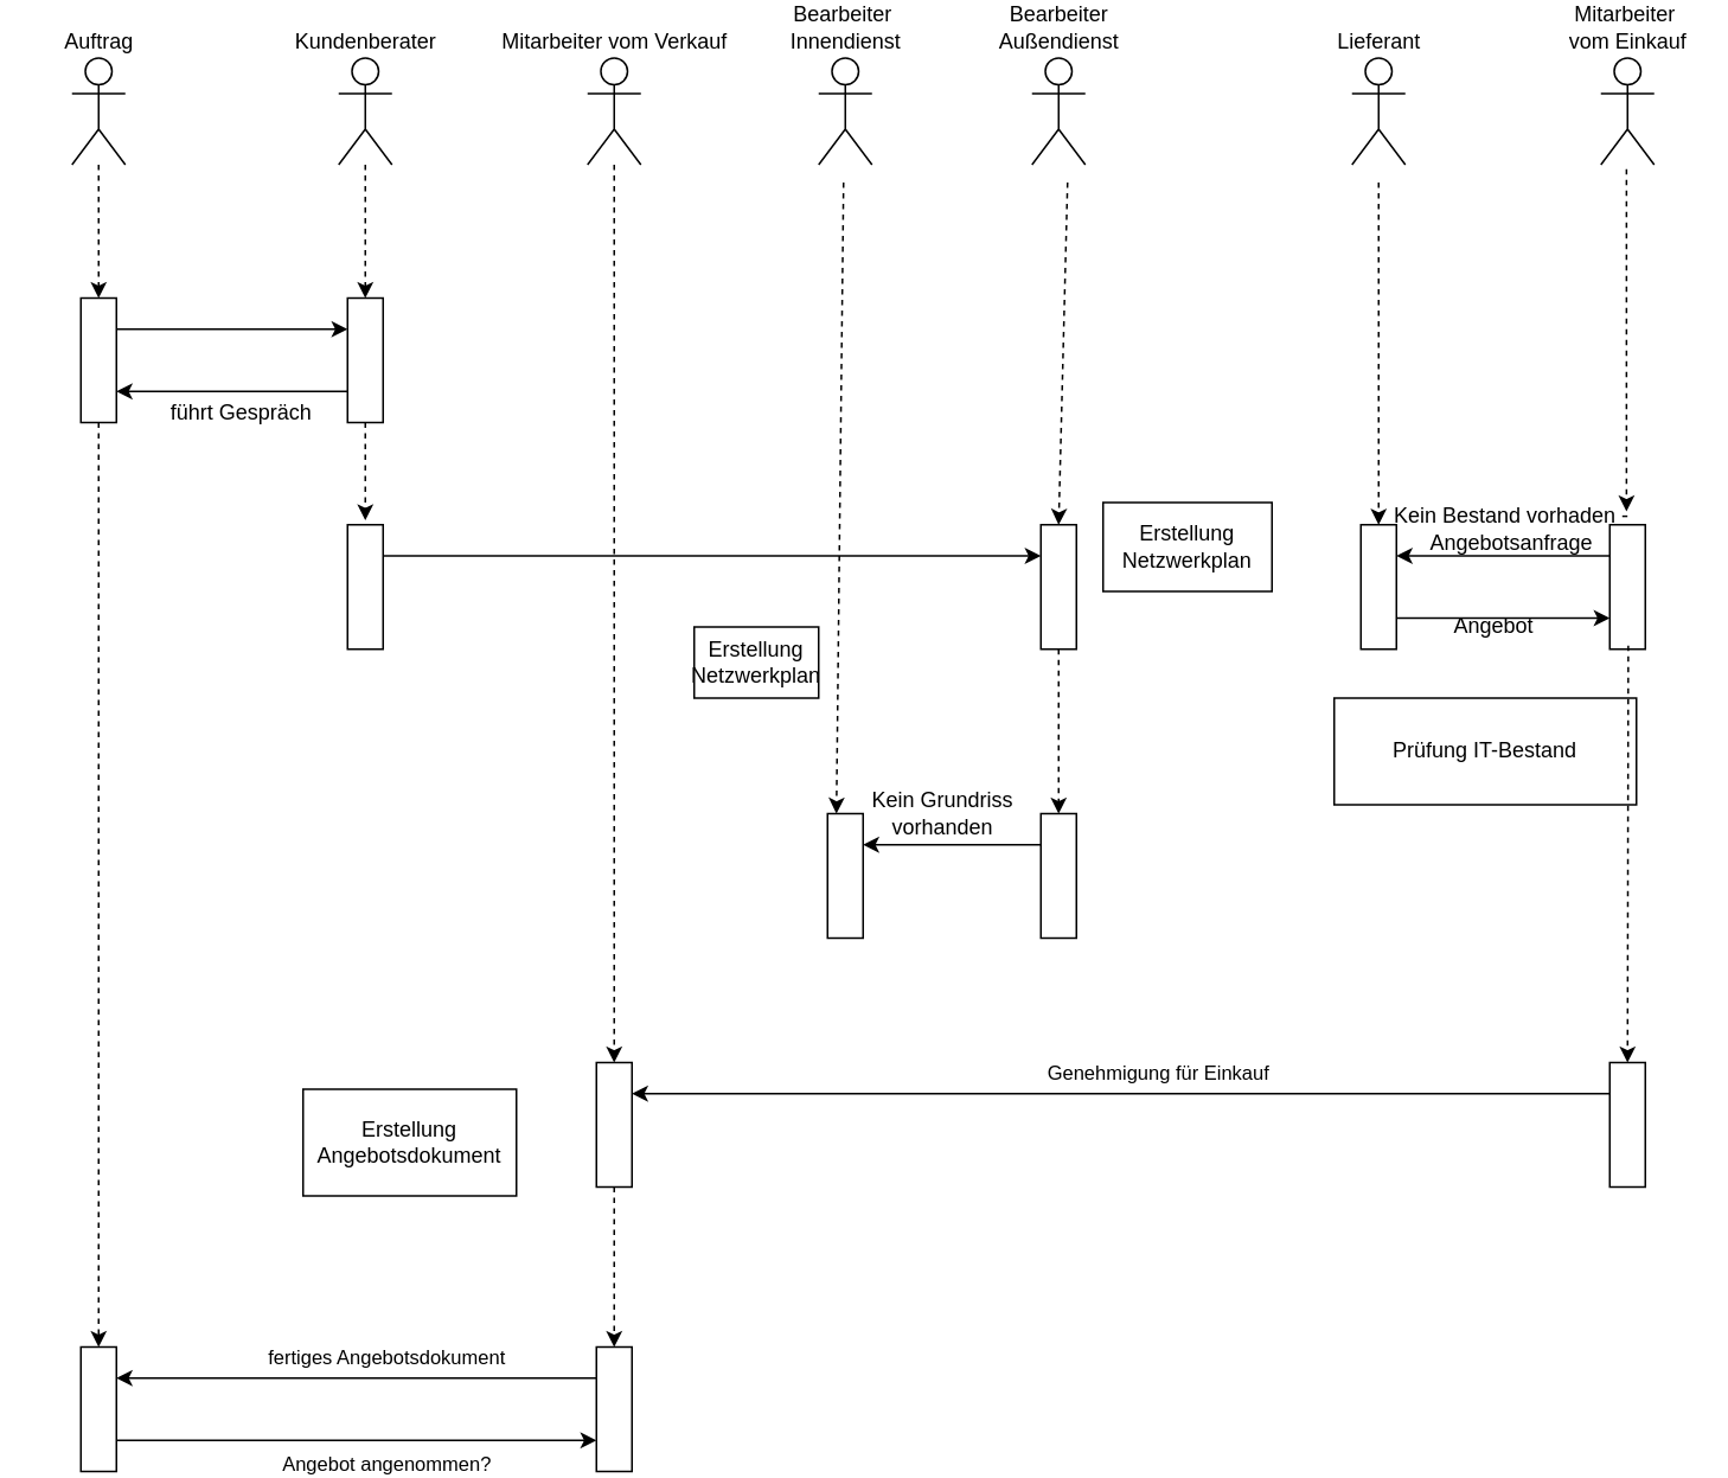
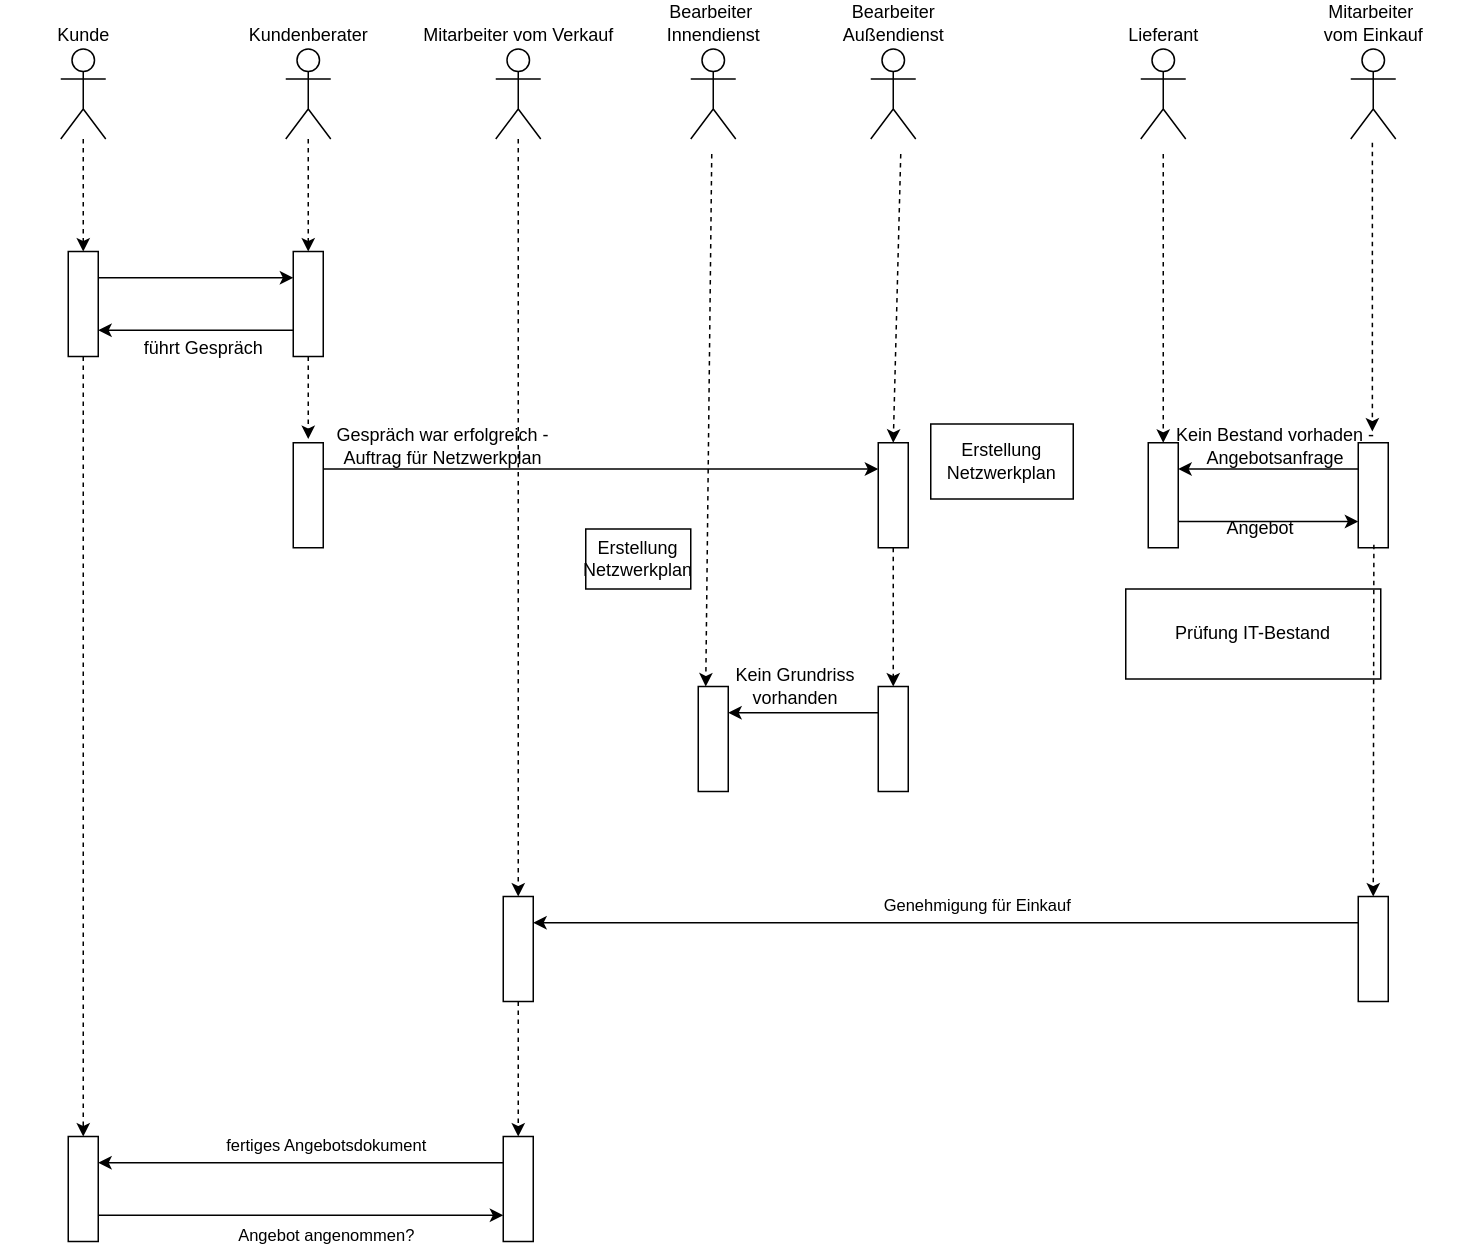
  <mxCell id="0" />
  <mxCell id="1" parent="0" />
  <mxCell id="2" style="edgeStyle=orthogonalEdgeStyle;rounded=0;orthogonalLoop=1;jettySize=auto;html=1;entryX=1;entryY=0.5;entryDx=0;entryDy=0;dashed=1;" parent="1" source="3" target="10" edge="1"><mxGeometry relative="1" as="geometry" /></mxCell>
  <mxCell id="3" value="Kundenberater" style="shape=umlActor;verticalLabelPosition=top;verticalAlign=bottom;html=1;outlineConnect=0;labelPosition=center;align=center;" parent="1" vertex="1"><mxGeometry x="190" y="20" width="30" height="60" as="geometry" /></mxCell>
  <mxCell id="4" style="edgeStyle=orthogonalEdgeStyle;rounded=0;orthogonalLoop=1;jettySize=auto;html=1;exitX=0.75;exitY=1;exitDx=0;exitDy=0;entryX=0.75;entryY=0;entryDx=0;entryDy=0;" parent="1" source="6" target="10" edge="1"><mxGeometry relative="1" as="geometry" /></mxCell>
  <mxCell id="5" style="edgeStyle=orthogonalEdgeStyle;rounded=0;orthogonalLoop=1;jettySize=auto;html=1;dashed=1;entryX=1;entryY=0.5;entryDx=0;entryDy=0;" parent="1" source="6" edge="1" target="20"><mxGeometry relative="1" as="geometry"><mxPoint x="55" y="380" as="targetPoint" /></mxGeometry></mxCell>
  <mxCell id="6" value="" style="rounded=0;whiteSpace=wrap;html=1;rotation=-90;" parent="1" vertex="1"><mxGeometry x="20" y="180" width="70" height="20" as="geometry" /></mxCell>
  <mxCell id="7" style="edgeStyle=orthogonalEdgeStyle;rounded=0;orthogonalLoop=1;jettySize=auto;html=1;dashed=1;" parent="1" source="8" target="6" edge="1"><mxGeometry relative="1" as="geometry" /></mxCell>
- <mxCell id="8" value="Auftrag" style="shape=umlActor;verticalLabelPosition=top;verticalAlign=bottom;html=1;labelPosition=center;align=center;" parent="1" vertex="1"><mxGeometry x="40" y="20" width="30" height="60" as="geometry" /></mxCell>
+ <mxCell id="8" value="Kunde" style="shape=umlActor;verticalLabelPosition=top;verticalAlign=bottom;html=1;labelPosition=center;align=center;" parent="1" vertex="1"><mxGeometry x="40" y="20" width="30" height="60" as="geometry" /></mxCell>
  <mxCell id="9" style="edgeStyle=orthogonalEdgeStyle;rounded=0;orthogonalLoop=1;jettySize=auto;html=1;entryX=0.25;entryY=1;entryDx=0;entryDy=0;exitX=0.25;exitY=0;exitDx=0;exitDy=0;" parent="1" source="10" target="6" edge="1"><mxGeometry relative="1" as="geometry" /></mxCell>
  <mxCell id="10" value="" style="rounded=0;whiteSpace=wrap;html=1;rotation=-90;" parent="1" vertex="1"><mxGeometry x="170" y="180" width="70" height="20" as="geometry" /></mxCell>
  <mxCell id="11" value="führt Gespräch" style="text;html=1;align=center;verticalAlign=middle;resizable=0;points=[];autosize=1;strokeColor=none;fillColor=none;" parent="1" vertex="1"><mxGeometry x="90" y="210" width="90" height="20" as="geometry" /></mxCell>
  <mxCell id="12" value="Mitarbeiter vom Verkauf" style="shape=umlActor;verticalLabelPosition=top;verticalAlign=bottom;html=1;labelPosition=center;align=center;" parent="1" vertex="1"><mxGeometry x="330" y="20" width="30" height="60" as="geometry" /></mxCell>
  <mxCell id="13" value="Bearbeiter&amp;nbsp;&lt;br&gt;Innendienst&lt;br&gt;" style="shape=umlActor;verticalLabelPosition=top;verticalAlign=bottom;html=1;outlineConnect=0;labelPosition=center;align=center;" parent="1" vertex="1"><mxGeometry x="460" y="20" width="30" height="60" as="geometry" /></mxCell>
  <mxCell id="14" value="Bearbeiter&lt;br&gt;Außendienst" style="shape=umlActor;verticalLabelPosition=top;verticalAlign=bottom;html=1;outlineConnect=0;labelPosition=center;align=center;" parent="1" vertex="1"><mxGeometry x="580" y="20" width="30" height="60" as="geometry" /></mxCell>
  <mxCell id="15" value="Lieferant" style="shape=umlActor;verticalLabelPosition=top;verticalAlign=bottom;html=1;outlineConnect=0;labelPosition=center;align=center;" parent="1" vertex="1"><mxGeometry x="760" y="20" width="30" height="60" as="geometry" /></mxCell>
  <mxCell id="16" value="Mitarbeiter&amp;nbsp;&lt;br&gt;vom Einkauf&lt;br&gt;" style="shape=umlActor;verticalLabelPosition=top;verticalAlign=bottom;html=1;outlineConnect=0;labelPosition=center;align=center;" parent="1" vertex="1"><mxGeometry x="900" y="20" width="30" height="60" as="geometry" /></mxCell>
  <mxCell id="17" value="" style="rounded=0;whiteSpace=wrap;html=1;rotation=-90;" vertex="1" parent="1"><mxGeometry x="560" y="470" width="70" height="20" as="geometry" /></mxCell>
  <mxCell id="18" value="" style="rounded=0;whiteSpace=wrap;html=1;rotation=-90;" vertex="1" parent="1"><mxGeometry x="170" y="307.5" width="70" height="20" as="geometry" /></mxCell>
  <mxCell id="19" value="" style="rounded=0;whiteSpace=wrap;html=1;rotation=-90;" vertex="1" parent="1"><mxGeometry x="310" y="610" width="70" height="20" as="geometry" /></mxCell>
  <mxCell id="20" value="" style="rounded=0;whiteSpace=wrap;html=1;rotation=-90;" vertex="1" parent="1"><mxGeometry x="20" y="770" width="70" height="20" as="geometry" /></mxCell>
  <mxCell id="21" value="" style="rounded=0;whiteSpace=wrap;html=1;rotation=-90;" vertex="1" parent="1"><mxGeometry x="880" y="610" width="70" height="20" as="geometry" /></mxCell>
  <mxCell id="22" value="" style="rounded=0;whiteSpace=wrap;html=1;rotation=-90;" vertex="1" parent="1"><mxGeometry x="740" y="307.5" width="70" height="20" as="geometry" /></mxCell>
  <mxCell id="23" value="" style="rounded=0;whiteSpace=wrap;html=1;rotation=-90;" vertex="1" parent="1"><mxGeometry x="880" y="307.5" width="70" height="20" as="geometry" /></mxCell>
  <mxCell id="24" value="" style="rounded=0;whiteSpace=wrap;html=1;rotation=-90;" vertex="1" parent="1"><mxGeometry x="440" y="470" width="70" height="20" as="geometry" /></mxCell>
  <mxCell id="25" value="" style="rounded=0;whiteSpace=wrap;html=1;rotation=-90;" vertex="1" parent="1"><mxGeometry x="560" y="307.5" width="70" height="20" as="geometry" /></mxCell>
  <mxCell id="26" value="" style="endArrow=classic;html=1;rounded=0;exitX=0.75;exitY=1;exitDx=0;exitDy=0;entryX=0.75;entryY=0;entryDx=0;entryDy=0;" edge="1" parent="1" source="18" target="25"><mxGeometry width="50" height="50" relative="1" as="geometry"><mxPoint x="330" y="377.5" as="sourcePoint" /><mxPoint x="380" y="327.5" as="targetPoint" /></mxGeometry></mxCell>
+ <mxCell id="27" value="Gespräch war erfolgreich - Auftrag für Netzwerkplan" style="text;html=1;strokeColor=none;fillColor=none;align=center;verticalAlign=middle;whiteSpace=wrap;rounded=0;" vertex="1" parent="1"><mxGeometry x="220" y="270" width="150" height="30" as="geometry" /></mxCell>
  <mxCell id="28" value="" style="endArrow=classic;html=1;rounded=0;dashed=1;exitX=0;exitY=0.5;exitDx=0;exitDy=0;" edge="1" parent="1" source="10"><mxGeometry width="50" height="50" relative="1" as="geometry"><mxPoint x="150" y="510" as="sourcePoint" /><mxPoint x="205" y="280" as="targetPoint" /></mxGeometry></mxCell>
  <mxCell id="29" value="" style="endArrow=classic;html=1;rounded=0;dashed=1;exitX=0;exitY=0.5;exitDx=0;exitDy=0;entryX=1;entryY=0.5;entryDx=0;entryDy=0;" edge="1" parent="1" source="25" target="17"><mxGeometry width="50" height="50" relative="1" as="geometry"><mxPoint x="210" y="560" as="sourcePoint" /><mxPoint x="260" y="510" as="targetPoint" /></mxGeometry></mxCell>
  <mxCell id="30" value="Erstellung Netzwerkplan" style="rounded=0;whiteSpace=wrap;html=1;" vertex="1" parent="1"><mxGeometry x="620" y="270" width="95" height="50" as="geometry" /></mxCell>
  <mxCell id="31" value="" style="endArrow=classic;html=1;rounded=0;exitX=0.75;exitY=0;exitDx=0;exitDy=0;entryX=0.75;entryY=1;entryDx=0;entryDy=0;" edge="1" parent="1" source="17" target="24"><mxGeometry width="50" height="50" relative="1" as="geometry"><mxPoint x="470" y="640" as="sourcePoint" /><mxPoint x="350" y="640" as="targetPoint" /></mxGeometry></mxCell>
  <mxCell id="32" value="Kein Grundriss vorhanden" style="text;html=1;strokeColor=none;fillColor=none;align=center;verticalAlign=middle;whiteSpace=wrap;rounded=0;" vertex="1" parent="1"><mxGeometry x="470" y="420" width="120" height="50" as="geometry" /></mxCell>
  <mxCell id="33" value="Prüfung IT-Bestand" style="rounded=0;whiteSpace=wrap;html=1;" vertex="1" parent="1"><mxGeometry x="750" y="380" width="170" height="60" as="geometry" /></mxCell>
  <mxCell id="34" value="" style="endArrow=classic;html=1;rounded=0;exitX=0.75;exitY=0;exitDx=0;exitDy=0;entryX=0.75;entryY=1;entryDx=0;entryDy=0;" edge="1" parent="1" source="23" target="22"><mxGeometry width="50" height="50" relative="1" as="geometry"><mxPoint x="910" y="450" as="sourcePoint" /><mxPoint x="790" y="300" as="targetPoint" /></mxGeometry></mxCell>
  <mxCell id="35" value="Kein Bestand vorhaden - Angebotsanfrage" style="text;html=1;strokeColor=none;fillColor=none;align=center;verticalAlign=middle;whiteSpace=wrap;rounded=0;" vertex="1" parent="1"><mxGeometry x="760" y="275" width="180" height="20" as="geometry" /></mxCell>
  <mxCell id="36" value="" style="endArrow=classic;html=1;rounded=0;exitX=0.25;exitY=1;exitDx=0;exitDy=0;entryX=0.25;entryY=0;entryDx=0;entryDy=0;" edge="1" parent="1" source="22" target="23"><mxGeometry width="50" height="50" relative="1" as="geometry"><mxPoint x="900" y="440" as="sourcePoint" /><mxPoint x="950" y="390" as="targetPoint" /></mxGeometry></mxCell>
  <mxCell id="37" value="Angebot" style="text;html=1;strokeColor=none;fillColor=none;align=center;verticalAlign=middle;whiteSpace=wrap;rounded=0;" vertex="1" parent="1"><mxGeometry x="750" y="330" width="180" height="20" as="geometry" /></mxCell>
  <mxCell id="38" value="" style="endArrow=classic;html=1;rounded=0;dashed=1;exitX=0.919;exitY=1.027;exitDx=0;exitDy=0;exitPerimeter=0;entryX=1;entryY=0.5;entryDx=0;entryDy=0;" edge="1" parent="1" source="37" target="21"><mxGeometry width="50" height="50" relative="1" as="geometry"><mxPoint x="1000" y="430" as="sourcePoint" /><mxPoint x="940" y="440" as="targetPoint" /></mxGeometry></mxCell>
  <mxCell id="39" value="Erstellung Netzwerkplan" style="rounded=0;whiteSpace=wrap;html=1;" vertex="1" parent="1"><mxGeometry x="390" y="340" width="70" height="40" as="geometry" /></mxCell>
  <mxCell id="40" value="" style="endArrow=classic;html=1;rounded=0;exitX=0.75;exitY=0;exitDx=0;exitDy=0;entryX=0.75;entryY=1;entryDx=0;entryDy=0;" edge="1" parent="1" source="21" target="19"><mxGeometry width="50" height="50" relative="1" as="geometry"><mxPoint x="670" y="710" as="sourcePoint" /><mxPoint x="720" y="660" as="targetPoint" /></mxGeometry></mxCell>
  <mxCell id="41" value="Genehmigung für Einkauf" style="edgeLabel;html=1;align=center;verticalAlign=middle;resizable=0;points=[];" vertex="1" connectable="0" parent="40"><mxGeometry x="-0.176" y="-1" relative="1" as="geometry"><mxPoint x="-28" y="-11" as="offset" /></mxGeometry></mxCell>
- <mxCell id="42" value="Erstellung Angebotsdokument" style="rounded=0;whiteSpace=wrap;html=1;" vertex="1" parent="1"><mxGeometry x="170" y="600" width="120" height="60" as="geometry" /></mxCell>
  <mxCell id="43" value="" style="rounded=0;whiteSpace=wrap;html=1;rotation=-90;" vertex="1" parent="1"><mxGeometry x="310" y="770" width="70" height="20" as="geometry" /></mxCell>
  <mxCell id="44" value="" style="endArrow=classic;html=1;rounded=0;dashed=1;exitX=0;exitY=0.5;exitDx=0;exitDy=0;entryX=1;entryY=0.5;entryDx=0;entryDy=0;" edge="1" parent="1" source="19" target="43"><mxGeometry width="50" height="50" relative="1" as="geometry"><mxPoint x="510" y="760" as="sourcePoint" /><mxPoint x="560" y="710" as="targetPoint" /></mxGeometry></mxCell>
  <mxCell id="45" value="" style="endArrow=classic;html=1;rounded=0;entryX=0.75;entryY=1;entryDx=0;entryDy=0;exitX=0.75;exitY=0;exitDx=0;exitDy=0;" edge="1" parent="1" source="43" target="20"><mxGeometry width="50" height="50" relative="1" as="geometry"><mxPoint x="210" y="790" as="sourcePoint" /><mxPoint x="260" y="740" as="targetPoint" /></mxGeometry></mxCell>
  <mxCell id="46" value="fertiges Angebotsdokument" style="edgeLabel;html=1;align=center;verticalAlign=middle;resizable=0;points=[];" vertex="1" connectable="0" parent="45"><mxGeometry x="-0.359" y="-1" relative="1" as="geometry"><mxPoint x="-32" y="-11" as="offset" /></mxGeometry></mxCell>
  <mxCell id="47" value="" style="endArrow=classic;html=1;rounded=0;exitX=0.25;exitY=1;exitDx=0;exitDy=0;entryX=0.25;entryY=0;entryDx=0;entryDy=0;" edge="1" parent="1" source="20" target="43"><mxGeometry width="50" height="50" relative="1" as="geometry"><mxPoint x="180" y="860" as="sourcePoint" /><mxPoint x="230" y="810" as="targetPoint" /></mxGeometry></mxCell>
  <mxCell id="48" value="Angebot angenommen?" style="edgeLabel;html=1;align=center;verticalAlign=middle;resizable=0;points=[];" vertex="1" connectable="0" parent="47"><mxGeometry x="0.141" y="-5" relative="1" as="geometry"><mxPoint x="-3" y="8" as="offset" /></mxGeometry></mxCell>
  <mxCell id="49" value="" style="endArrow=classic;html=1;rounded=0;dashed=1;" edge="1" parent="1" target="22"><mxGeometry width="50" height="50" relative="1" as="geometry"><mxPoint x="775" y="90" as="sourcePoint" /><mxPoint x="770" y="260" as="targetPoint" /></mxGeometry></mxCell>
  <mxCell id="50" value="" style="endArrow=classic;html=1;rounded=0;dashed=1;" edge="1" parent="1"><mxGeometry width="50" height="50" relative="1" as="geometry"><mxPoint x="914.41" y="82.5" as="sourcePoint" /><mxPoint x="914.41" y="275" as="targetPoint" /></mxGeometry></mxCell>
  <mxCell id="51" value="" style="endArrow=classic;html=1;rounded=0;dashed=1;entryX=1;entryY=0.5;entryDx=0;entryDy=0;" edge="1" parent="1" source="12" target="19"><mxGeometry width="50" height="50" relative="1" as="geometry"><mxPoint x="270" y="500" as="sourcePoint" /><mxPoint x="320" y="450" as="targetPoint" /></mxGeometry></mxCell>
  <mxCell id="52" value="" style="endArrow=classic;html=1;rounded=0;dashed=1;entryX=0;entryY=0.5;entryDx=0;entryDy=0;" edge="1" parent="1" target="32"><mxGeometry width="50" height="50" relative="1" as="geometry"><mxPoint x="474" y="90" as="sourcePoint" /><mxPoint x="544" y="120" as="targetPoint" /></mxGeometry></mxCell>
  <mxCell id="53" value="" style="endArrow=classic;html=1;rounded=0;dashed=1;entryX=1;entryY=0.5;entryDx=0;entryDy=0;" edge="1" parent="1" target="25"><mxGeometry width="50" height="50" relative="1" as="geometry"><mxPoint x="600" y="90" as="sourcePoint" /><mxPoint x="700" y="140" as="targetPoint" /></mxGeometry></mxCell>
